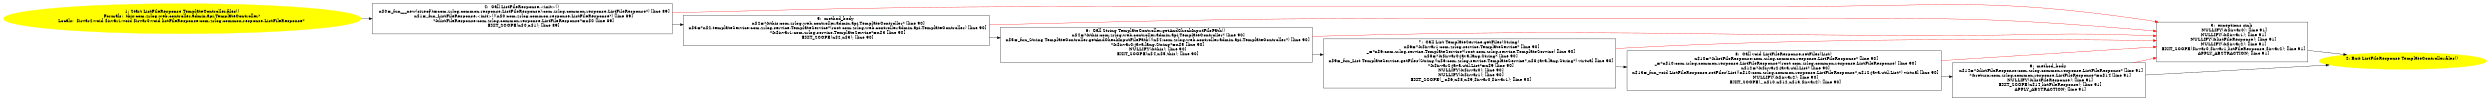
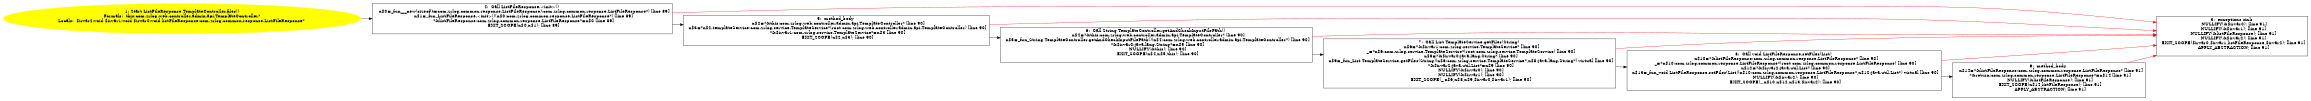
  digraph {
    rankdir=LR
    node [shape=box]
    n1 [color=yellow label="1: Start ListFileResponse TemplateController.files()\nFormals:  this:com.zrlog.web.controller.admin.api.TemplateController*\nLocals:  $irvar2:void $irvar1:void $irvar0:void listFileResponse:com.zrlog.common.response.ListFileResponse* \n  " style=filled shape=""]
    n2 [label="4:  Call ListFileResponse.<init>() \n   n$0=_fun___new(sizeof(t=com.zrlog.common.response.ListFileResponse):com.zrlog.common.response.ListFileResponse*) [line 89]\n  n$1=_fun_ListFileResponse.<init>()(n$0:com.zrlog.common.response.ListFileResponse*) [line 89]\n  *&listFileResponse:com.zrlog.common.response.ListFileResponse*=n$0 [line 89]\n  EXIT_SCOPE(n$0,n$1); [line 89]\n "]
    n3 [label="3:  exceptions sink \n   NULLIFY(&$irvar0); [line 91]\n  NULLIFY(&$irvar1); [line 91]\n  NULLIFY(&listFileResponse); [line 91]\n  NULLIFY(&$irvar2); [line 91]\n  EXIT_SCOPE($irvar0,$irvar1,listFileResponse,$irvar2); [line 91]\n  APPLY_ABSTRACTION; [line 91]\n "]
    n4 [label="5:  method_body \n   n$2=*&this:com.zrlog.web.controller.admin.api.TemplateController* [line 90]\n  n$3=*n$2.templateService:com.zrlog.service.TemplateService*(root com.zrlog.web.controller.admin.api.TemplateController) [line 90]\n  *&$irvar1:com.zrlog.service.TemplateService*=n$3 [line 90]\n  EXIT_SCOPE(n$2,n$3); [line 90]\n "]
-   n5 [color=yellow label="2: Exit ListFileResponse TemplateController.files() \n  " style=filled shape=""]
    n6 [label="6:  Call String TemplateController.getAndCheckInputFilePath() \n   n$4=*&this:com.zrlog.web.controller.admin.api.TemplateController* [line 90]\n  n$5=_fun_String TemplateController.getAndCheckInputFilePath()(n$4:com.zrlog.web.controller.admin.api.TemplateController*) [line 90]\n  *&$irvar0:java.lang.String*=n$5 [line 90]\n  NULLIFY(&this); [line 90]\n  EXIT_SCOPE(n$4,n$5,this); [line 90]\n "]
    n7 [label="7:  Call List TemplateService.getFiles(String) \n   n$6=*&$irvar1:com.zrlog.service.TemplateService* [line 90]\n  _=*n$6:com.zrlog.service.TemplateService*(root com.zrlog.service.TemplateService) [line 90]\n  n$8=*&$irvar0:java.lang.String* [line 90]\n  n$9=_fun_List TemplateService.getFiles(String)(n$6:com.zrlog.service.TemplateService*,n$8:java.lang.String*) virtual [line 90]\n  *&$irvar2:java.util.List*=n$9 [line 90]\n  NULLIFY(&$irvar0); [line 90]\n  NULLIFY(&$irvar1); [line 90]\n  EXIT_SCOPE(_,n$6,n$8,n$9,$irvar0,$irvar1); [line 90]\n "]
    n8 [label="8:  Call void ListFileResponse.setFiles(List) \n   n$10=*&listFileResponse:com.zrlog.common.response.ListFileResponse* [line 90]\n  _=*n$10:com.zrlog.common.response.ListFileResponse*(root com.zrlog.common.response.ListFileResponse) [line 90]\n  n$12=*&$irvar2:java.util.List* [line 90]\n  n$13=_fun_void ListFileResponse.setFiles(List)(n$10:com.zrlog.common.response.ListFileResponse*,n$12:java.util.List*) virtual [line 90]\n  NULLIFY(&$irvar2); [line 90]\n  EXIT_SCOPE(_,n$10,n$12,n$13,$irvar2); [line 90]\n "]
    n9 [label="9:  method_body \n   n$14=*&listFileResponse:com.zrlog.common.response.ListFileResponse* [line 91]\n  *&return:com.zrlog.common.response.ListFileResponse*=n$14 [line 91]\n  NULLIFY(&listFileResponse); [line 91]\n  EXIT_SCOPE(n$14,listFileResponse); [line 91]\n  APPLY_ABSTRACTION; [line 91]\n "]
    n1 -> n2
    n2 -> n3 [color=red]
    n2 -> n4
-   n3 -> n5
    n4 -> n3 [color=red]
    n4 -> n6
    n6 -> n3 [color=red]
    n6 -> n7
    n7 -> n3 [color=red]
    n7 -> n8
    n8 -> n3 [color=red]
    n8 -> n9
    n9 -> n3 [color=red]
-   n9 -> n5
  }
